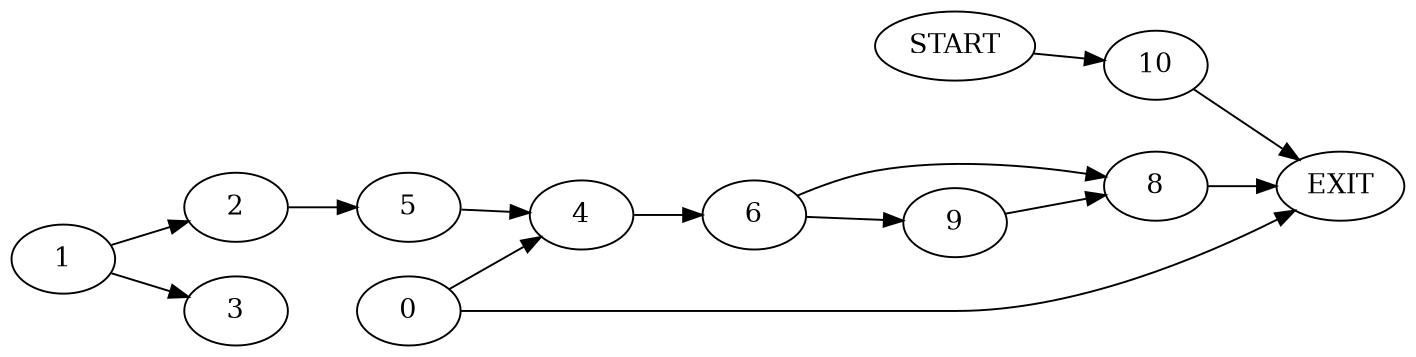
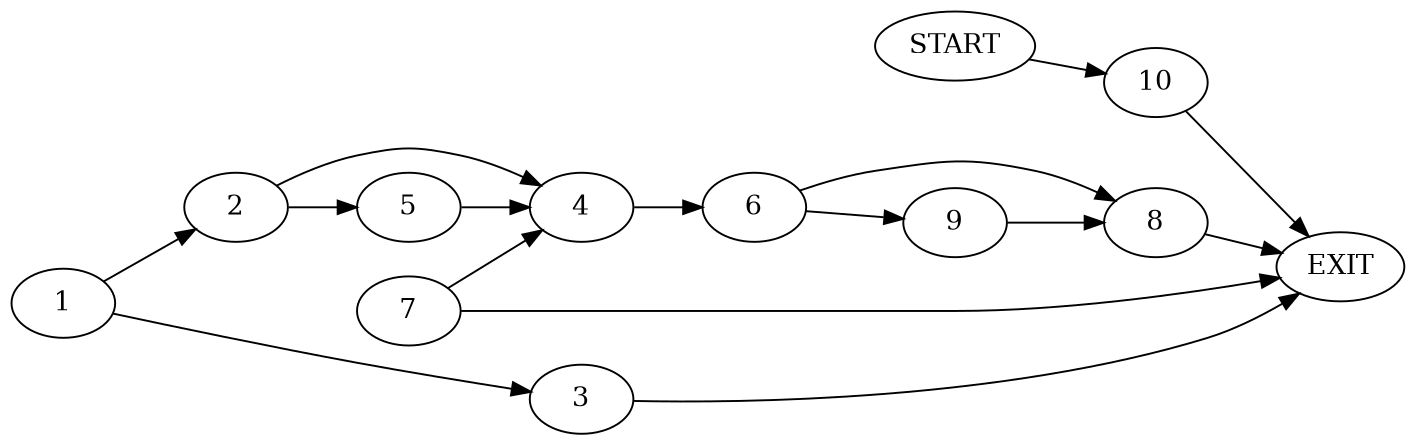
  digraph {
    rankdir=LR
    n1 [label=START]
    10
    1
    2
    3
    n6 [label=EXIT]
    4
    5
    6
    8
    9
-   7 [label=0]
+   7
    n1 -> 10
    10 -> n6
    1 -> 2
    1 -> 3
+   2 -> 4
    2 -> 5
+   3 -> n6
    4 -> 6
    5 -> 4
    6 -> 8
    6 -> 9
    8 -> n6
    9 -> 8
    7 -> n6
    7 -> 4
  }
